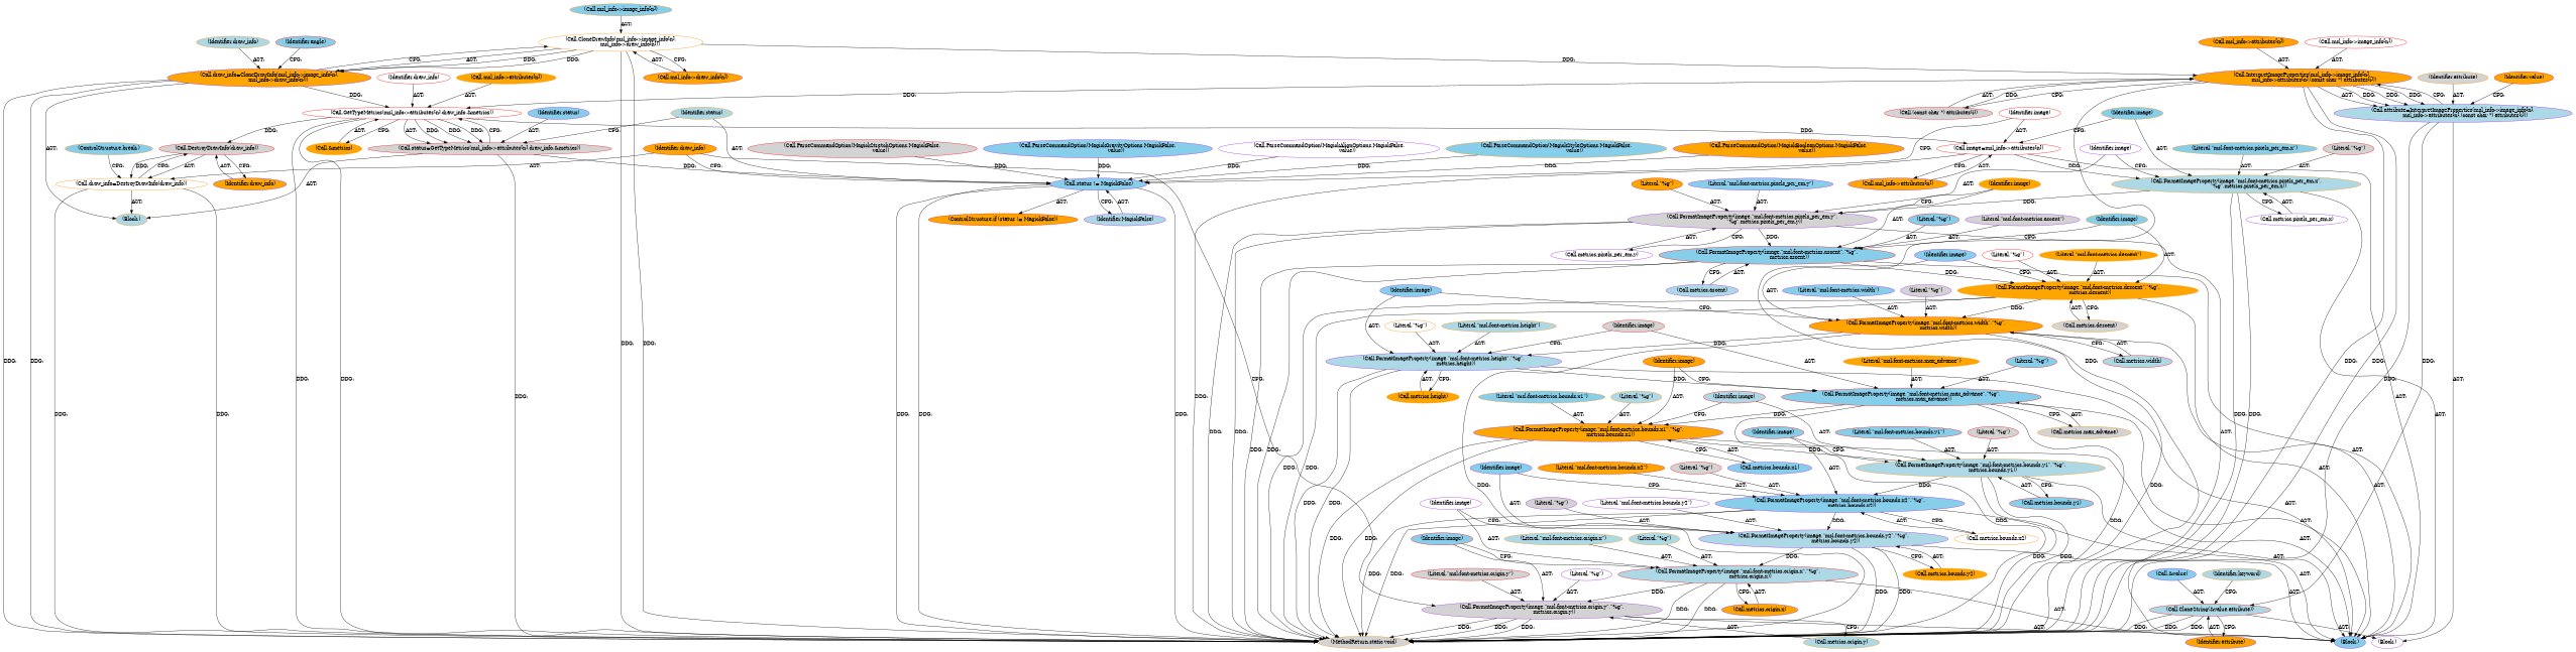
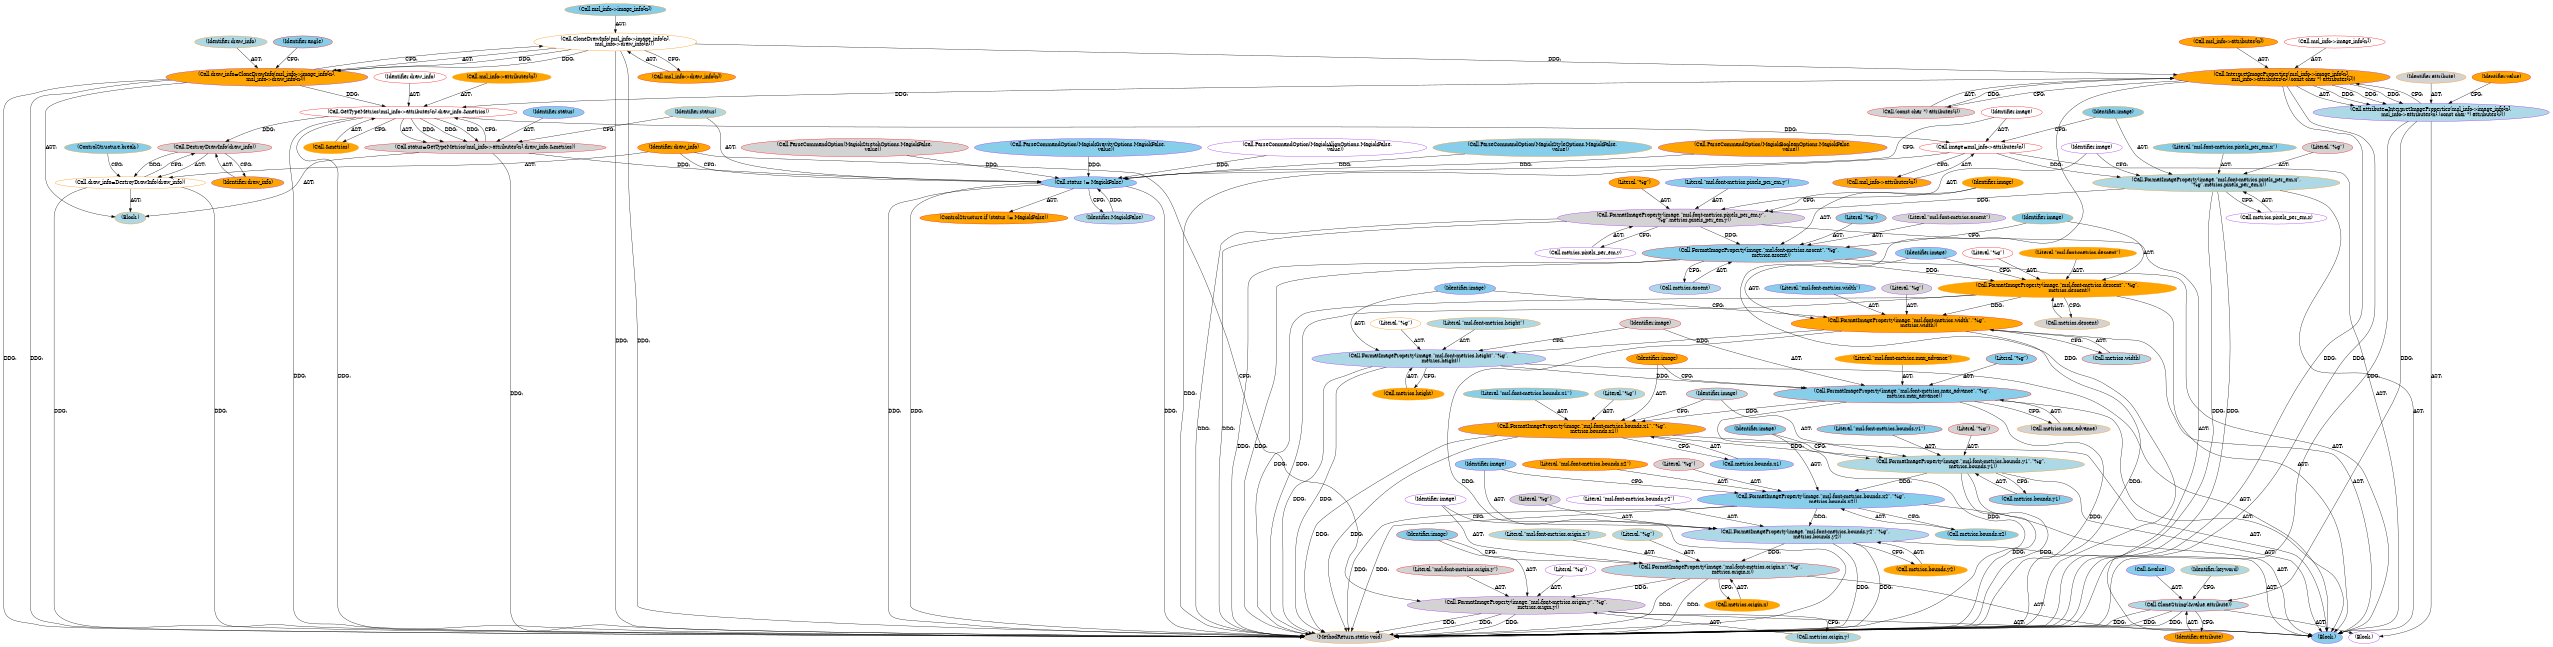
  digraph {
    node [color=purple fillcolor=skyblue style=filled]
    n1 [color=darkorange fillcolor=white label="(Call,CloneDrawInfo(msl_info->image_info[n],\n            msl_info->draw_info[n]))"]
    n2 [fillcolor=orange label="(Call,draw_info=CloneDrawInfo(msl_info->image_info[n],\n            msl_info->draw_info[n]))"]
    n3 [fillcolor=orange label="(Call,InterpretImageProperties(msl_info->image_info[n],\n                msl_info->attributes[n],(const char *) attributes[i]))"]
    n4 [color=red fillcolor=orange label="(Call,msl_info->draw_info[n])"]
    n5 [color=darkorange fillcolor=lightgrey label="(MethodReturn,static void)"]
    n6 [color=red fillcolor=white label="(Call,GetTypeMetrics(msl_info->attributes[n],draw_info,&metrics))"]
    n7 [color=darkorange fillcolor=lightblue label="(Block,)"]
    n8 [fillcolor=lightblue label="(Call,attribute=InterpretImageProperties(msl_info->image_info[n],\n                msl_info->attributes[n],(const char *) attributes[i]))"]
    n9 [color=red fillcolor=lightgrey label="(Call,(const char *) attributes[i])"]
    n10 [color=red fillcolor=lightgrey label="(Call,status=GetTypeMetrics(msl_info->attributes[n],draw_info,&metrics))"]
    n11 [color=red fillcolor=white label="(Call,image=msl_info->attributes[n])"]
    n12 [color=red fillcolor=lightgrey label="(Call,DestroyDrawInfo(draw_info))"]
    n13 [color=darkorange fillcolor=orange label="(Call,&metrics)"]
    n14 [label="(Call,status != MagickFalse)"]
    n15 [color=darkorange fillcolor=lightblue label="(Call,FormatImageProperty(image,\"msl:font-metrics.pixels_per_em.x\",\n                \"%g\",metrics.pixels_per_em.x))"]
    n16 [label="(Block,)"]
    n17 [fillcolor=orange label="(Call,msl_info->attributes[n])"]
    n18 [color=darkorange fillcolor=white label="(Call,draw_info=DestroyDrawInfo(draw_info))"]
    n19 [fillcolor=orange label="(Identifier,draw_info)"]
    n20 [color=red fillcolor=orange label="(ControlStructure,if (status != MagickFalse))"]
    n21 [fillcolor=lightblue label="(Identifier,MagickFalse)"]
    n22 [fillcolor=lightgrey label="(Call,FormatImageProperty(image,\"msl:font-metrics.pixels_per_em.y\",\n                \"%g\",metrics.pixels_per_em.y))"]
    n23 [fillcolor=white label="(Call,metrics.pixels_per_em.x)"]
    n24 [color=red label="(Call,FormatImageProperty(image,\"msl:font-metrics.ascent\",\"%g\",\n                metrics.ascent))"]
    n25 [fillcolor=white label="(Call,metrics.pixels_per_em.y)"]
    n26 [color=darkorange fillcolor=orange label="(Call,FormatImageProperty(image,\"msl:font-metrics.descent\",\"%g\",\n                metrics.descent))"]
    n27 [fillcolor=lightblue label="(Call,metrics.ascent)"]
    n28 [color=red fillcolor=orange label="(Call,FormatImageProperty(image,\"msl:font-metrics.width\",\"%g\",\n                metrics.width))"]
    n29 [color=darkorange fillcolor=lightgrey label="(Call,metrics.descent)"]
    n30 [fillcolor=lightblue label="(Call,FormatImageProperty(image,\"msl:font-metrics.height\",\"%g\",\n                metrics.height))"]
    n31 [color=red fillcolor=lightblue label="(Call,metrics.width)"]
    n32 [color=red label="(Call,FormatImageProperty(image,\"msl:font-metrics.max_advance\",\"%g\",\n                metrics.max_advance))"]
    n33 [color=darkorange fillcolor=orange label="(Call,metrics.height)"]
    n34 [fillcolor=orange label="(Call,FormatImageProperty(image,\"msl:font-metrics.bounds.x1\",\"%g\",\n                metrics.bounds.x1))"]
    n35 [color=darkorange fillcolor=lightgrey label="(Call,metrics.max_advance)"]
    n36 [color=darkorange fillcolor=lightblue label="(Call,FormatImageProperty(image,\"msl:font-metrics.bounds.y1\",\"%g\",\n                metrics.bounds.y1))"]
    n37 [label="(Call,metrics.bounds.x1)"]
    n38 [label="(Call,FormatImageProperty(image,\"msl:font-metrics.bounds.x2\",\"%g\",\n                metrics.bounds.x2))"]
    n39 [color=red label="(Call,metrics.bounds.y1)"]
    n40 [fillcolor=lightblue label="(Call,FormatImageProperty(image,\"msl:font-metrics.bounds.y2\",\"%g\",\n                metrics.bounds.y2))"]
-   n41 [color=darkorange fillcolor=white label="(Call,metrics.bounds.x2)"]
+   n41 [color=darkorange label="(Call,metrics.bounds.x2)"]
    n42 [color=red fillcolor=lightblue label="(Call,FormatImageProperty(image,\"msl:font-metrics.origin.x\",\"%g\",\n                metrics.origin.x))"]
    n43 [color=darkorange fillcolor=orange label="(Call,metrics.bounds.y2)"]
    n44 [fillcolor=lightgrey label="(Call,FormatImageProperty(image,\"msl:font-metrics.origin.y\",\"%g\",\n                metrics.origin.y))"]
-   n45 [fillcolor=orange label="(Call,metrics.origin.x)"]
+   n45 [color=darkorange fillcolor=orange label="(Call,metrics.origin.x)"]
    n46 [color=darkorange fillcolor=lightblue label="(Call,metrics.origin.y)"]
    n47 [color=red fillcolor=lightblue label="(Call,CloneString(&value,attribute))"]
    n48 [fillcolor=white label="(Block,)"]
    n49 [fillcolor=orange label="(Identifier,attribute)"]
    n50 [fillcolor=orange label="(Call,ParseCommandOption(MagickBooleanOptions,MagickFalse,\n                        value))"]
    n51 [fillcolor=lightgrey label="(Literal,\"%g\")"]
    n52 [color=red label="(Literal,\"msl:font-metrics.bounds.y1\")"]
    n53 [color=red fillcolor=lightgrey label="(Call,ParseCommandOption(MagickStretchOptions,MagickFalse,\n                        value))"]
    n54 [color=darkorange label="(Identifier,image)"]
    n55 [label="(Identifier,status)"]
    n56 [label="(Identifier,image)"]
    n57 [label="(Literal,\"msl:font-metrics.width\")"]
    n58 [color=darkorange fillcolor=lightblue label="(Identifier,status)"]
    n59 [label="(Call,ParseCommandOption(MagickGravityOptions,MagickFalse,\n                        value))"]
    n60 [color=darkorange fillcolor=lightblue label="(Identifier,draw_info)"]
    n61 [color=red fillcolor=orange label="(Literal,\"%g\")"]
    n62 [color=red label="(Identifier,angle)"]
    n63 [color=red fillcolor=orange label="(Identifier,image)"]
    n64 [color=red fillcolor=white label="(Literal,\"%g\")"]
    n65 [color=darkorange label="(Call,msl_info->image_info[n])"]
    n66 [fillcolor=white label="(Call,ParseCommandOption(MagickAlignOptions,MagickFalse,\n                        value))"]
    n67 [color=red fillcolor=lightgrey label="(Literal,\"%g\")"]
    n68 [color=red fillcolor=lightblue label="(Identifier,image)"]
    n69 [fillcolor=white label="(Literal,\"%g\")"]
    n70 [color=darkorange fillcolor=lightblue label="(Literal,\"msl:font-metrics.height\")"]
    n71 [color=red fillcolor=orange label="(Literal,\"msl:font-metrics.bounds.x2\")"]
    n72 [color=darkorange fillcolor=orange label="(Literal,\"msl:font-metrics.max_advance\")"]
    n73 [color=red fillcolor=orange label="(Identifier,value)"]
    n74 [label="(Identifier,image)"]
    n75 [color=darkorange fillcolor=lightblue label="(Literal,\"msl:font-metrics.origin.x\")"]
    n76 [color=darkorange fillcolor=lightgrey label="(Identifier,attribute)"]
    n77 [color=red fillcolor=orange label="(Identifier,draw_info)"]
    n78 [color=darkorange label="(Literal,\"msl:font-metrics.bounds.x1\")"]
    n79 [color=darkorange label="(Literal,\"msl:font-metrics.pixels_per_em.x\")"]
    n80 [label="(Call,&value)"]
    n81 [label="(Identifier,image)"]
    n82 [fillcolor=white label="(Literal,\"msl:font-metrics.bounds.y2\")"]
    n83 [color=red label="(Identifier,image)"]
    n84 [color=darkorange fillcolor=lightblue label="(Literal,\"%g\")"]
    n85 [color=red fillcolor=orange label="(Call,msl_info->attributes[n])"]
    n86 [color=darkorange fillcolor=orange label="(Literal,\"msl:font-metrics.descent\")"]
    n87 [color=red label="(Identifier,image)"]
    n88 [color=darkorange label="(Call,ParseCommandOption(MagickStyleOptions,MagickFalse,\n                        value))"]
    n89 [fillcolor=lightgrey label="(Literal,\"%g\")"]
    n90 [color=red fillcolor=white label="(Call,msl_info->image_info[n])"]
    n91 [color=darkorange label="(Identifier,image)"]
    n92 [color=red fillcolor=lightgrey label="(Identifier,image)"]
    n93 [fillcolor=white label="(Identifier,image)"]
    n94 [color=darkorange fillcolor=lightblue label="(Identifier,keyword)"]
    n95 [color=red fillcolor=white label="(Identifier,draw_info)"]
    n96 [label="(Literal,\"msl:font-metrics.pixels_per_em.y\")"]
    n97 [color=red label="(Literal,\"%g\")"]
    n98 [color=darkorange fillcolor=white label="(Literal,\"%g\")"]
    n99 [color=red fillcolor=lightgrey label="(Literal,\"%g\")"]
    n100 [color=darkorange label="(ControlStructure,break;)"]
    n101 [fillcolor=white label="(Identifier,image)"]
    n102 [color=darkorange fillcolor=lightblue label="(Literal,\"%g\")"]
    n103 [color=red label="(Literal,\"%g\")"]
    n104 [color=darkorange fillcolor=orange label="(Call,msl_info->attributes[n])"]
    n105 [color=red fillcolor=lightgrey label="(Literal,\"%g\")"]
    n106 [fillcolor=lightgrey label="(Literal,\"msl:font-metrics.ascent\")"]
    n107 [color=red fillcolor=lightgrey label="(Literal,\"msl:font-metrics.origin.y\")"]
    n108 [color=darkorange fillcolor=orange label="(Identifier,image)"]
    n109 [color=red fillcolor=white label="(Identifier,image)"]
    n1 -> n2 [label="AST: "]
    n1 -> n2 [label="DDG: "]
    n1 -> n2 [label="DDG: "]
    n1 -> n3 [label="DDG: "]
    n1 -> n4 [label="CFG: "]
    n1 -> n5 [label="DDG: "]
    n1 -> n5 [label="DDG: "]
    n2 -> n1 [label="CFG: "]
    n2 -> n5 [label="DDG: "]
    n2 -> n5 [label="DDG: "]
    n2 -> n6 [label="DDG: "]
    n2 -> n7 [label="AST: "]
    n3 -> n5 [label="DDG: "]
    n3 -> n5 [label="DDG: "]
    n3 -> n5 [label="DDG: "]
    n3 -> n6 [label="DDG: "]
    n3 -> n8 [label="AST: "]
    n3 -> n8 [label="DDG: "]
    n3 -> n8 [label="DDG: "]
    n3 -> n8 [label="DDG: "]
    n3 -> n9 [label="CFG: "]
    n4 -> n1 [label="AST: "]
    n6 -> n5 [label="DDG: "]
    n6 -> n5 [label="DDG: "]
    n6 -> n10 [label="AST: "]
    n6 -> n10 [label="DDG: "]
    n6 -> n10 [label="DDG: "]
    n6 -> n10 [label="DDG: "]
    n6 -> n11 [label="DDG: "]
    n6 -> n12 [label="DDG: "]
    n6 -> n13 [label="CFG: "]
    n8 -> n3 [label="CFG: "]
    n8 -> n5 [label="DDG: "]
    n8 -> n47 [label="DDG: "]
    n8 -> n48 [label="AST: "]
    n9 -> n3 [label="AST: "]
    n9 -> n3 [label="DDG: "]
    n10 -> n5 [label="DDG: "]
    n10 -> n6 [label="CFG: "]
    n10 -> n7 [label="AST: "]
    n10 -> n14 [label="DDG: "]
    n11 -> n5 [label="DDG: "]
    n11 -> n15 [label="DDG: "]
    n11 -> n16 [label="AST: "]
    n11 -> n17 [label="CFG: "]
    n12 -> n18 [label="AST: "]
    n12 -> n18 [label="DDG: "]
    n12 -> n19 [label="CFG: "]
    n13 -> n6 [label="AST: "]
    n14 -> n5 [label="DDG: "]
    n14 -> n5 [label="DDG: "]
    n14 -> n5 [label="DDG: "]
    n14 -> n20 [label="AST: "]
    n14 -> n21 [label="CFG: "]
    n15 -> n5 [label="DDG: "]
    n15 -> n5 [label="DDG: "]
    n15 -> n16 [label="AST: "]
    n15 -> n22 [label="DDG: "]
    n15 -> n23 [label="CFG: "]
    n17 -> n11 [label="AST: "]
    n18 -> n5 [label="DDG: "]
    n18 -> n5 [label="DDG: "]
    n18 -> n7 [label="AST: "]
    n18 -> n12 [label="CFG: "]
    n19 -> n12 [label="AST: "]
-   n21 -> n14 [label="AST: "]
+   n21 -> n14 [label="DDG: "]
    n22 -> n5 [label="DDG: "]
    n22 -> n5 [label="DDG: "]
    n22 -> n16 [label="AST: "]
    n22 -> n24 [label="DDG: "]
    n22 -> n25 [label="CFG: "]
    n23 -> n15 [label="AST: "]
    n24 -> n5 [label="DDG: "]
    n24 -> n5 [label="DDG: "]
    n24 -> n16 [label="AST: "]
    n24 -> n26 [label="DDG: "]
    n24 -> n27 [label="CFG: "]
    n25 -> n22 [label="AST: "]
    n26 -> n5 [label="DDG: "]
    n26 -> n5 [label="DDG: "]
    n26 -> n16 [label="AST: "]
    n26 -> n28 [label="DDG: "]
    n26 -> n29 [label="CFG: "]
    n27 -> n24 [label="AST: "]
    n28 -> n5 [label="DDG: "]
    n28 -> n5 [label="DDG: "]
    n28 -> n16 [label="AST: "]
    n28 -> n30 [label="DDG: "]
    n28 -> n31 [label="CFG: "]
    n29 -> n26 [label="AST: "]
    n30 -> n5 [label="DDG: "]
    n30 -> n5 [label="DDG: "]
    n30 -> n16 [label="AST: "]
    n30 -> n32 [label="DDG: "]
    n30 -> n33 [label="CFG: "]
    n31 -> n28 [label="AST: "]
    n32 -> n5 [label="DDG: "]
    n32 -> n5 [label="DDG: "]
    n32 -> n16 [label="AST: "]
    n32 -> n34 [label="DDG: "]
    n32 -> n35 [label="CFG: "]
    n33 -> n30 [label="AST: "]
    n34 -> n5 [label="DDG: "]
    n34 -> n5 [label="DDG: "]
    n34 -> n16 [label="AST: "]
    n34 -> n36 [label="DDG: "]
    n34 -> n37 [label="CFG: "]
    n35 -> n32 [label="AST: "]
    n36 -> n5 [label="DDG: "]
    n36 -> n5 [label="DDG: "]
    n36 -> n16 [label="AST: "]
    n36 -> n38 [label="DDG: "]
    n36 -> n39 [label="CFG: "]
    n37 -> n34 [label="AST: "]
    n38 -> n5 [label="DDG: "]
    n38 -> n5 [label="DDG: "]
    n38 -> n16 [label="AST: "]
    n38 -> n40 [label="DDG: "]
    n38 -> n41 [label="CFG: "]
    n39 -> n36 [label="AST: "]
    n40 -> n5 [label="DDG: "]
    n40 -> n5 [label="DDG: "]
    n40 -> n16 [label="AST: "]
    n40 -> n42 [label="DDG: "]
    n40 -> n43 [label="CFG: "]
    n41 -> n38 [label="AST: "]
    n42 -> n5 [label="DDG: "]
    n42 -> n5 [label="DDG: "]
    n42 -> n16 [label="AST: "]
    n42 -> n44 [label="DDG: "]
    n42 -> n45 [label="CFG: "]
    n43 -> n40 [label="AST: "]
    n44 -> n5 [label="DDG: "]
    n44 -> n5 [label="DDG: "]
    n44 -> n5 [label="DDG: "]
    n44 -> n16 [label="AST: "]
    n44 -> n46 [label="CFG: "]
    n45 -> n42 [label="AST: "]
    n46 -> n44 [label="AST: "]
    n47 -> n5 [label="DDG: "]
    n47 -> n5 [label="DDG: "]
    n47 -> n5 [label="DDG: "]
    n47 -> n48 [label="AST: "]
    n47 -> n49 [label="CFG: "]
    n49 -> n47 [label="AST: "]
    n50 -> n14 [label="DDG: "]
    n51 -> n40 [label="AST: "]
    n52 -> n36 [label="AST: "]
    n53 -> n14 [label="DDG: "]
    n54 -> n24 [label="CFG: "]
    n54 -> n26 [label="AST: "]
    n55 -> n10 [label="AST: "]
    n56 -> n38 [label="CFG: "]
    n56 -> n40 [label="AST: "]
    n57 -> n28 [label="AST: "]
    n58 -> n10 [label="CFG: "]
    n58 -> n14 [label="AST: "]
    n59 -> n14 [label="DDG: "]
    n60 -> n2 [label="AST: "]
    n61 -> n22 [label="AST: "]
    n62 -> n2 [label="CFG: "]
    n63 -> n32 [label="CFG: "]
    n63 -> n34 [label="AST: "]
    n64 -> n26 [label="AST: "]
    n65 -> n1 [label="AST: "]
    n66 -> n14 [label="DDG: "]
    n67 -> n36 [label="AST: "]
    n68 -> n34 [label="CFG: "]
    n68 -> n36 [label="AST: "]
    n69 -> n44 [label="AST: "]
    n70 -> n30 [label="AST: "]
    n71 -> n38 [label="AST: "]
    n72 -> n32 [label="AST: "]
    n73 -> n8 [label="CFG: "]
    n74 -> n28 [label="CFG: "]
    n74 -> n30 [label="AST: "]
    n75 -> n42 [label="AST: "]
    n76 -> n8 [label="AST: "]
    n77 -> n14 [label="CFG: "]
    n77 -> n18 [label="AST: "]
    n77 -> n44 [label="CFG: "]
    n78 -> n34 [label="AST: "]
    n79 -> n15 [label="AST: "]
    n80 -> n47 [label="AST: "]
    n81 -> n26 [label="CFG: "]
    n81 -> n28 [label="AST: "]
    n82 -> n40 [label="AST: "]
    n83 -> n42 [label="CFG: "]
    n83 -> n44 [label="AST: "]
    n84 -> n34 [label="AST: "]
    n85 -> n3 [label="AST: "]
    n86 -> n26 [label="AST: "]
    n87 -> n36 [label="CFG: "]
    n87 -> n38 [label="AST: "]
    n88 -> n14 [label="DDG: "]
    n89 -> n28 [label="AST: "]
    n90 -> n3 [label="AST: "]
    n91 -> n11 [label="CFG: "]
    n91 -> n15 [label="AST: "]
    n92 -> n30 [label="CFG: "]
    n92 -> n32 [label="AST: "]
    n93 -> n40 [label="CFG: "]
    n93 -> n42 [label="AST: "]
    n94 -> n47 [label="CFG: "]
    n95 -> n6 [label="AST: "]
    n96 -> n22 [label="AST: "]
    n97 -> n32 [label="AST: "]
    n98 -> n30 [label="AST: "]
    n99 -> n15 [label="AST: "]
    n100 -> n18 [label="CFG: "]
    n101 -> n15 [label="CFG: "]
    n101 -> n22 [label="AST: "]
    n102 -> n42 [label="AST: "]
    n103 -> n24 [label="AST: "]
    n104 -> n6 [label="AST: "]
    n105 -> n38 [label="AST: "]
    n106 -> n24 [label="AST: "]
    n107 -> n44 [label="AST: "]
    n108 -> n22 [label="CFG: "]
    n108 -> n24 [label="AST: "]
    n109 -> n11 [label="AST: "]
    n109 -> n14 [label="CFG: "]
  }
